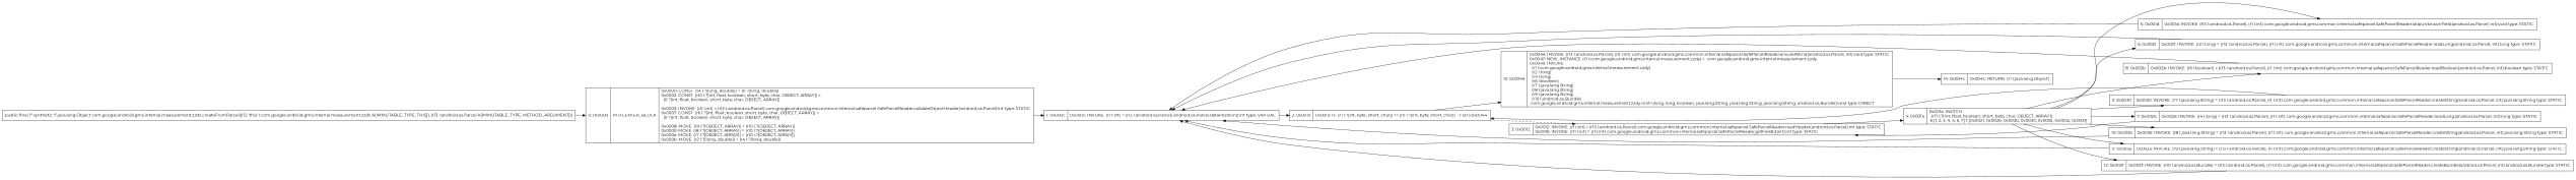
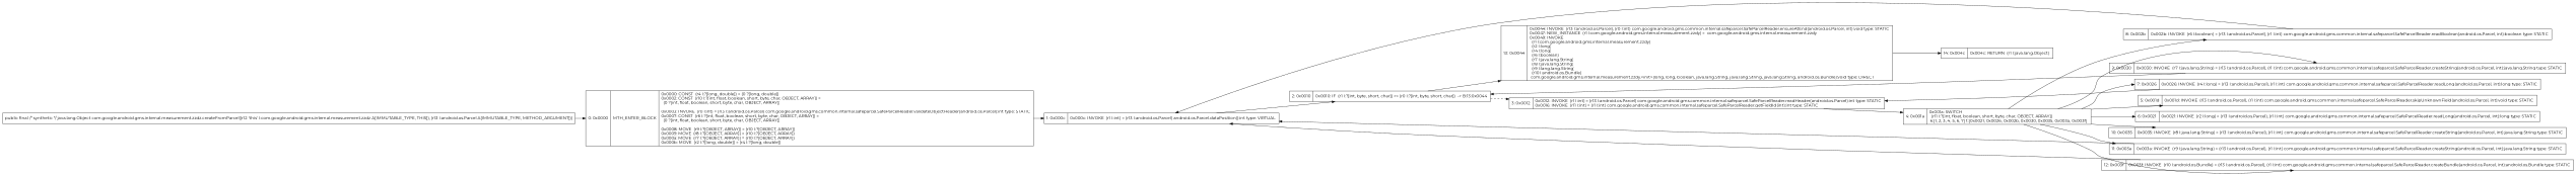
  digraph {
    fontname=Montserrat
    rankdir=LR
    node [fontname=Montserrat shape=record]
    edge [fontname=Montserrat]
    n1 [label="{0\:\ 0x0000|MTH_ENTER_BLOCK\l|0x0000: CONST  (r4 I:?[long, double]) = (0 ?[long, double]) \l0x0002: CONST  (r10 I:?[int, float, boolean, short, byte, char, OBJECT, ARRAY]) = \l  (0 ?[int, float, boolean, short, byte, char, OBJECT, ARRAY])\l \l0x0003: INVOKE  (r0 I:int) = (r13 I:android.os.Parcel) com.google.android.gms.common.internal.safeparcel.SafeParcelReader.validateObjectHeader(android.os.Parcel):int type: STATIC \l0x0007: CONST  (r6 I:?[int, float, boolean, short, byte, char, OBJECT, ARRAY]) = \l  (0 ?[int, float, boolean, short, byte, char, OBJECT, ARRAY])\l \l0x0008: MOVE  (r9 I:?[OBJECT, ARRAY]) = (r10 I:?[OBJECT, ARRAY]) \l0x0009: MOVE  (r8 I:?[OBJECT, ARRAY]) = (r10 I:?[OBJECT, ARRAY]) \l0x000a: MOVE  (r7 I:?[OBJECT, ARRAY]) = (r10 I:?[OBJECT, ARRAY]) \l0x000b: MOVE  (r2 I:?[long, double]) = (r4 I:?[long, double]) \l}"]
    n2 [label="{1\:\ 0x000c|0x000c: INVOKE  (r1 I:int) = (r13 I:android.os.Parcel) android.os.Parcel.dataPosition():int type: VIRTUAL \l}"]
    n3 [label="{2\:\ 0x0010|0x0010: IF  (r1 I:?[int, byte, short, char]) \>= (r0 I:?[int, byte, short, char])  \-\> B:13:0x0044 \l}"]
    n4 [label="{3\:\ 0x0012|0x0012: INVOKE  (r1 I:int) = (r13 I:android.os.Parcel) com.google.android.gms.common.internal.safeparcel.SafeParcelReader.readHeader(android.os.Parcel):int type: STATIC \l0x0016: INVOKE  (r11 I:int) = (r1 I:int) com.google.android.gms.common.internal.safeparcel.SafeParcelReader.getFieldId(int):int type: STATIC \l}"]
-   n5 [label="{13\:\ 0x0044|0x0044: INVOKE  (r13 I:android.os.Parcel), (r0 I:int) com.google.android.gms.common.internal.safeparcel.SafeParcelReader.ensureAtEnd(android.os.Parcel, int):void type: STATIC \l0x0047: NEW_INSTANCE  (r1 I:com.google.android.gms.internal.measurement.zzdy) =  com.google.android.gms.internal.measurement.zzdy \l0x0049: INVOKE  \l  (r1 I:com.google.android.gms.internal.measurement.zzdy)\l  (r2 I:long)\l  (r4 I:long)\l  (r6 I:boolean)\l  (r7 I:java.lang.String)\l  (r8 I:java.lang.String)\l  (r9 I:java.lang.String)\l  (r10 I:android.os.Bundle)\l com.google.android.gms.internal.measurement.zzdy.\<init\>(long, long, boolean, java.lang.String, java.lang.String, java.lang.String, android.os.Bundle):void type: DIRECT \l}"]
+   n5 [label="{13\:\ 0x0044|0x0044: INVOKE  (r13 I:android.os.Parcel), (r0 I:int) com.google.android.gms.common.internal.safeparcel.SafeParcelReader.ensureAtEnd(android.os.Parcel, int):void type: STATIC \l0x0047: NEW_INSTANCE  (r1 I:com.google.android.gms.internal.measurement.zzdy) =  com.google.android.gms.internal.measurement.zzdy \l0x0049: INVOKE  \l  (r1 I:com.google.android.gms.internal.measurement.zzdy)\l  (r2 I:long)\l  (r4 I:long)\l  (r6 I:boolean)\l  (r7 I:java.lang.String)\l  (r8 I:java.lang.String)\l  (r9 I:lang.lang.String)\l  (r10 I:android.os.Bundle)\l com.google.android.gms.internal.measurement.zzdy.\<init\>(long, long, boolean, java.lang.String, java.lang.String, java.lang.String, android.os.Bundle):void type: DIRECT \l}"]
    n6 [label="{4\:\ 0x001a|0x001a: SWITCH  \l  (r11 I:?[int, float, boolean, short, byte, char, OBJECT, ARRAY])\l k:[1, 2, 3, 4, 5, 6, 7] t:[0x0021, 0x0026, 0x002b, 0x0030, 0x0035, 0x003a, 0x003f] \l}"]
    n7 [label="{14\:\ 0x004c|0x004c: RETURN  (r1 I:java.lang.Object) \l}"]
    n8 [label="{5\:\ 0x001d|0x001d: INVOKE  (r13 I:android.os.Parcel), (r1 I:int) com.google.android.gms.common.internal.safeparcel.SafeParcelReader.skipUnknownField(android.os.Parcel, int):void type: STATIC \l}"]
    n9 [label="{6\:\ 0x0021|0x0021: INVOKE  (r2 I:long) = (r13 I:android.os.Parcel), (r1 I:int) com.google.android.gms.common.internal.safeparcel.SafeParcelReader.readLong(android.os.Parcel, int):long type: STATIC \l}"]
    n10 [label="{7\:\ 0x0026|0x0026: INVOKE  (r4 I:long) = (r13 I:android.os.Parcel), (r1 I:int) com.google.android.gms.common.internal.safeparcel.SafeParcelReader.readLong(android.os.Parcel, int):long type: STATIC \l}"]
    n11 [label="{8\:\ 0x002b|0x002b: INVOKE  (r6 I:boolean) = (r13 I:android.os.Parcel), (r1 I:int) com.google.android.gms.common.internal.safeparcel.SafeParcelReader.readBoolean(android.os.Parcel, int):boolean type: STATIC \l}"]
    n12 [label="{9\:\ 0x0030|0x0030: INVOKE  (r7 I:java.lang.String) = (r13 I:android.os.Parcel), (r1 I:int) com.google.android.gms.common.internal.safeparcel.SafeParcelReader.createString(android.os.Parcel, int):java.lang.String type: STATIC \l}"]
    n13 [label="{10\:\ 0x0035|0x0035: INVOKE  (r8 I:java.lang.String) = (r13 I:android.os.Parcel), (r1 I:int) com.google.android.gms.common.internal.safeparcel.SafeParcelReader.createString(android.os.Parcel, int):java.lang.String type: STATIC \l}"]
    n14 [label="{11\:\ 0x003a|0x003a: INVOKE  (r9 I:java.lang.String) = (r13 I:android.os.Parcel), (r1 I:int) com.google.android.gms.common.internal.safeparcel.SafeParcelReader.createString(android.os.Parcel, int):java.lang.String type: STATIC \l}"]
    n15 [label="{12\:\ 0x003f|0x003f: INVOKE  (r10 I:android.os.Bundle) = (r13 I:android.os.Parcel), (r1 I:int) com.google.android.gms.common.internal.safeparcel.SafeParcelReader.createBundle(android.os.Parcel, int):android.os.Bundle type: STATIC \l}"]
    n16 [label="{public final \/* synthetic *\/ java.lang.Object com.google.android.gms.internal.measurement.zzdz.createFromParcel((r12 'this' I:com.google.android.gms.internal.measurement.zzdz A[IMMUTABLE_TYPE, THIS]), (r13 I:android.os.Parcel A[IMMUTABLE_TYPE, METHOD_ARGUMENT])) }"]
    n1 -> n2
    n2 -> n3
    n3 -> n4 [style=dashed]
    n3 -> n5
    n4 -> n6
    n5 -> n7
    n6 -> n8
    n6 -> n9
    n6 -> n10
    n6 -> n11
    n6 -> n12
    n6 -> n13
    n6 -> n14
    n6 -> n15
-   n8 -> n2
-   n9 -> n2
    n10 -> n4
    n11 -> n2
    n12 -> n3
-   n13 -> n2
    n14 -> n2
    n15 -> n2
    n16 -> n1
  }
